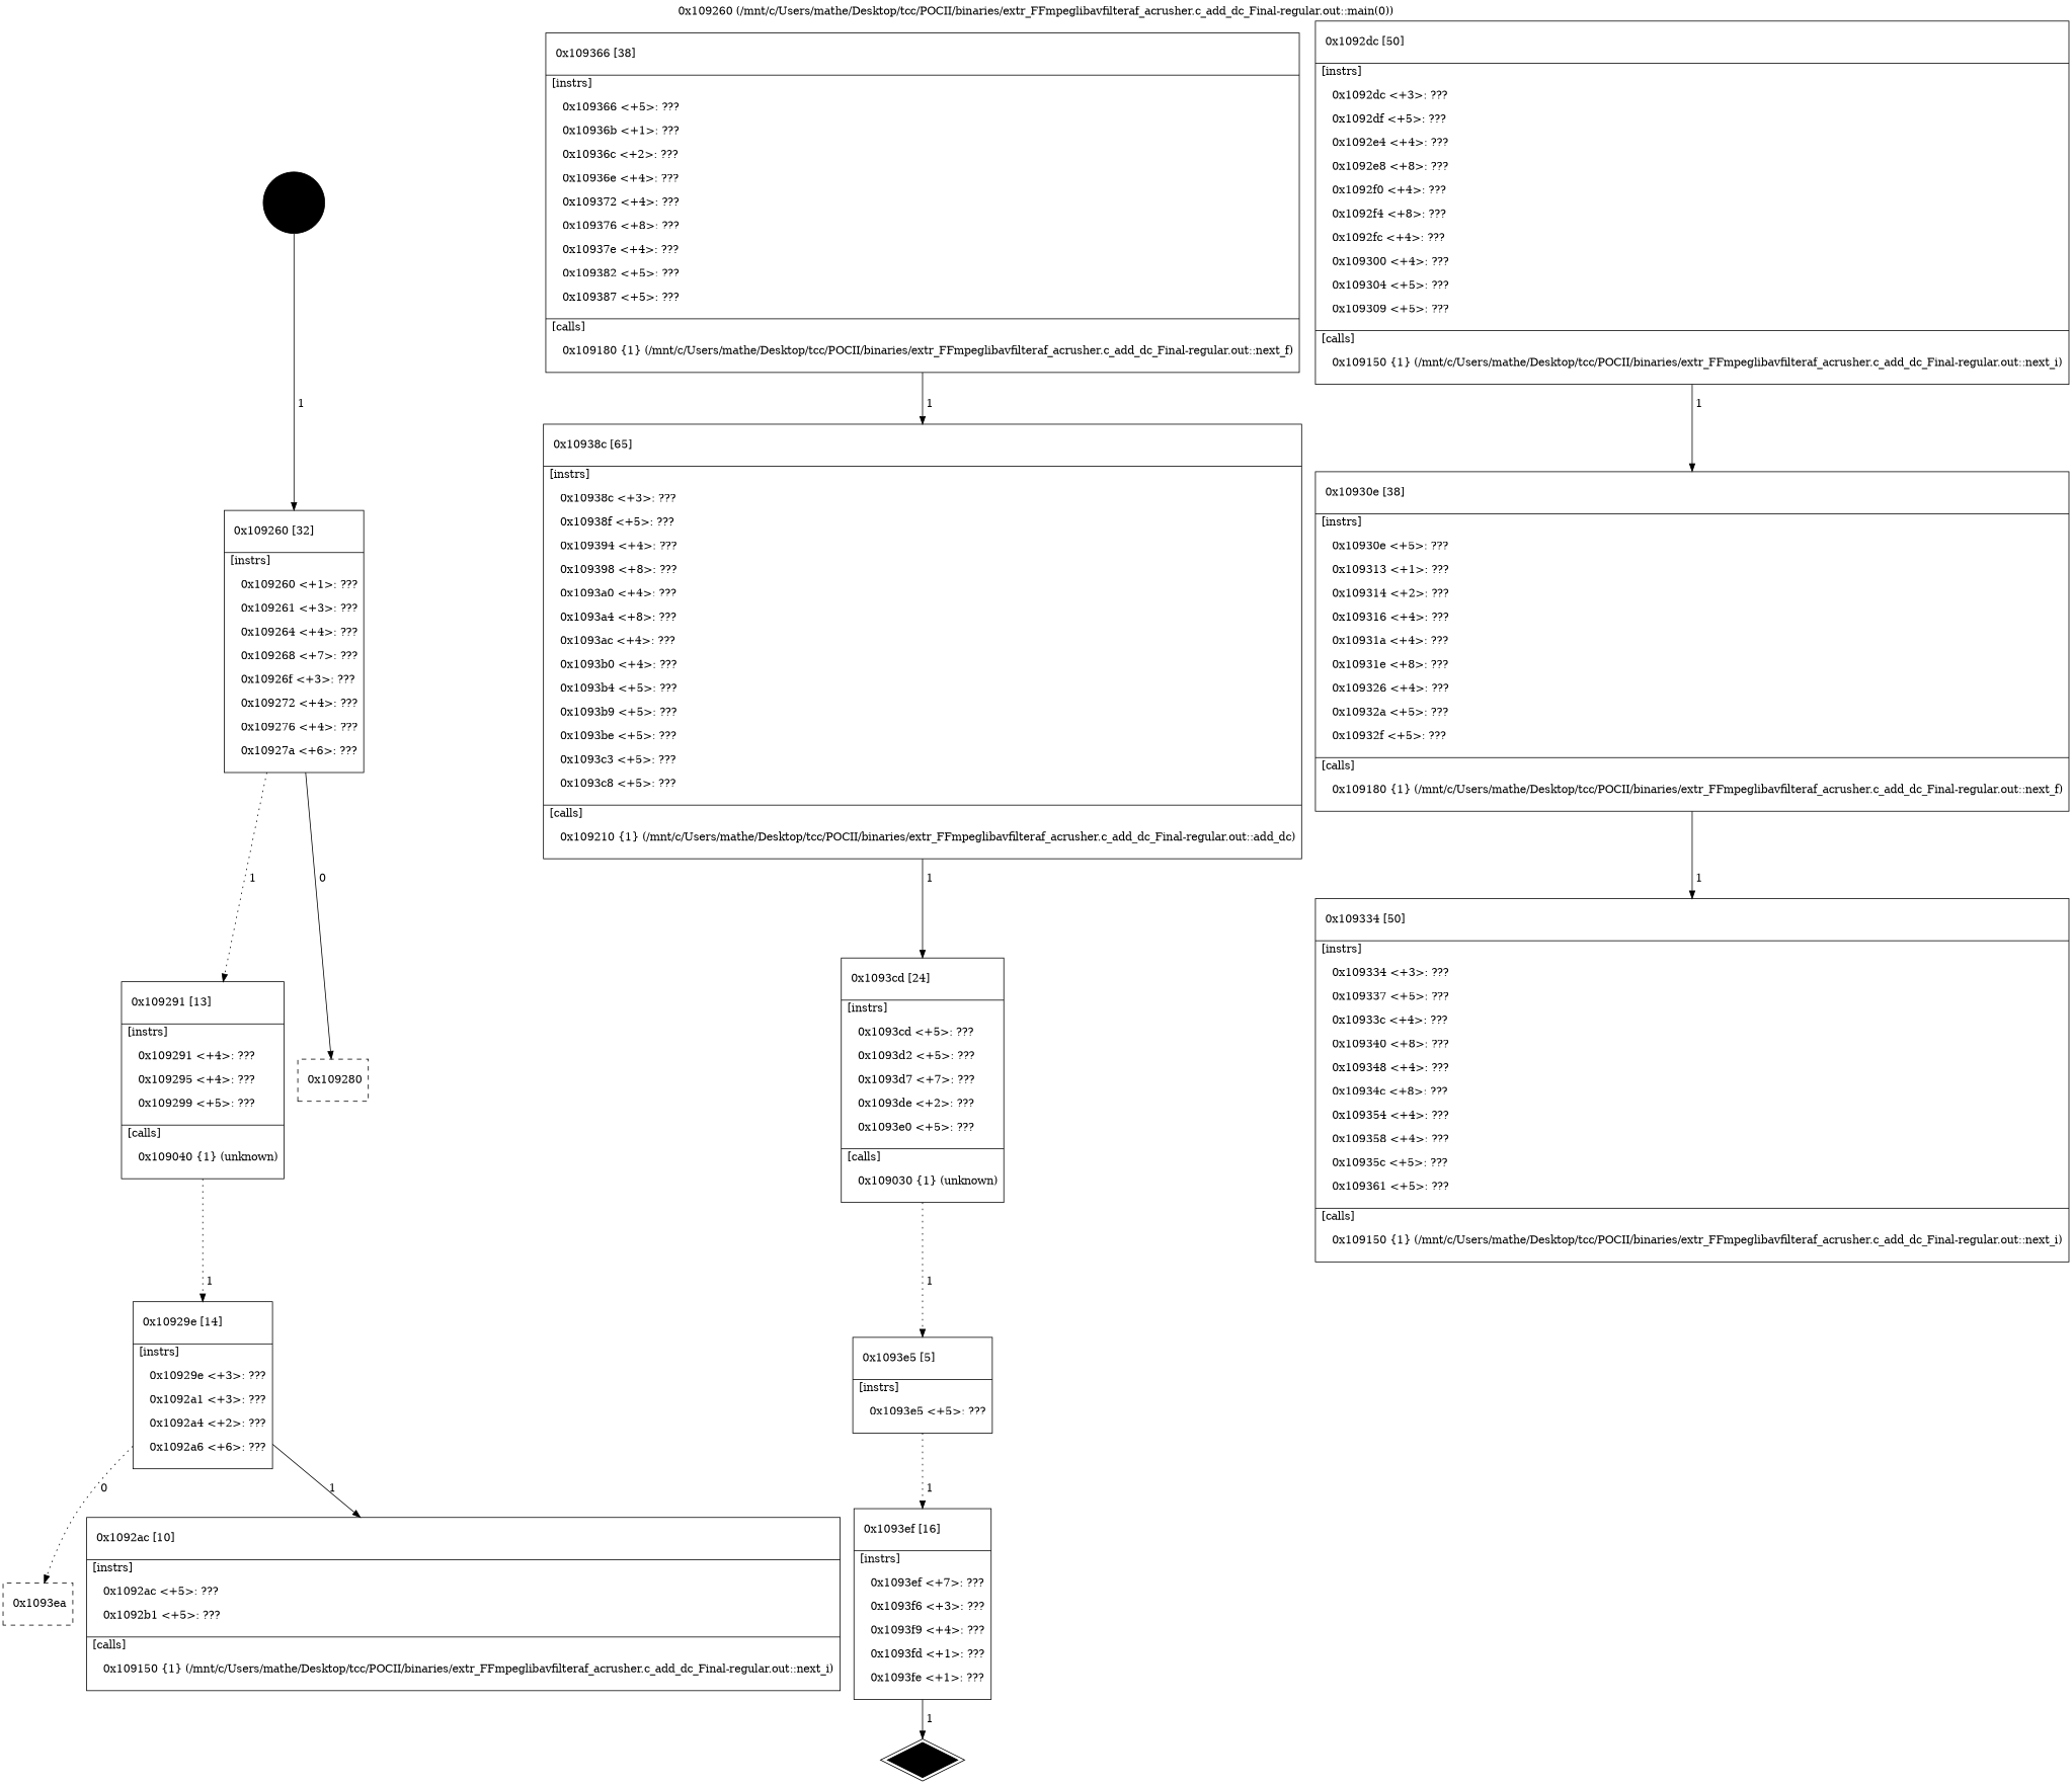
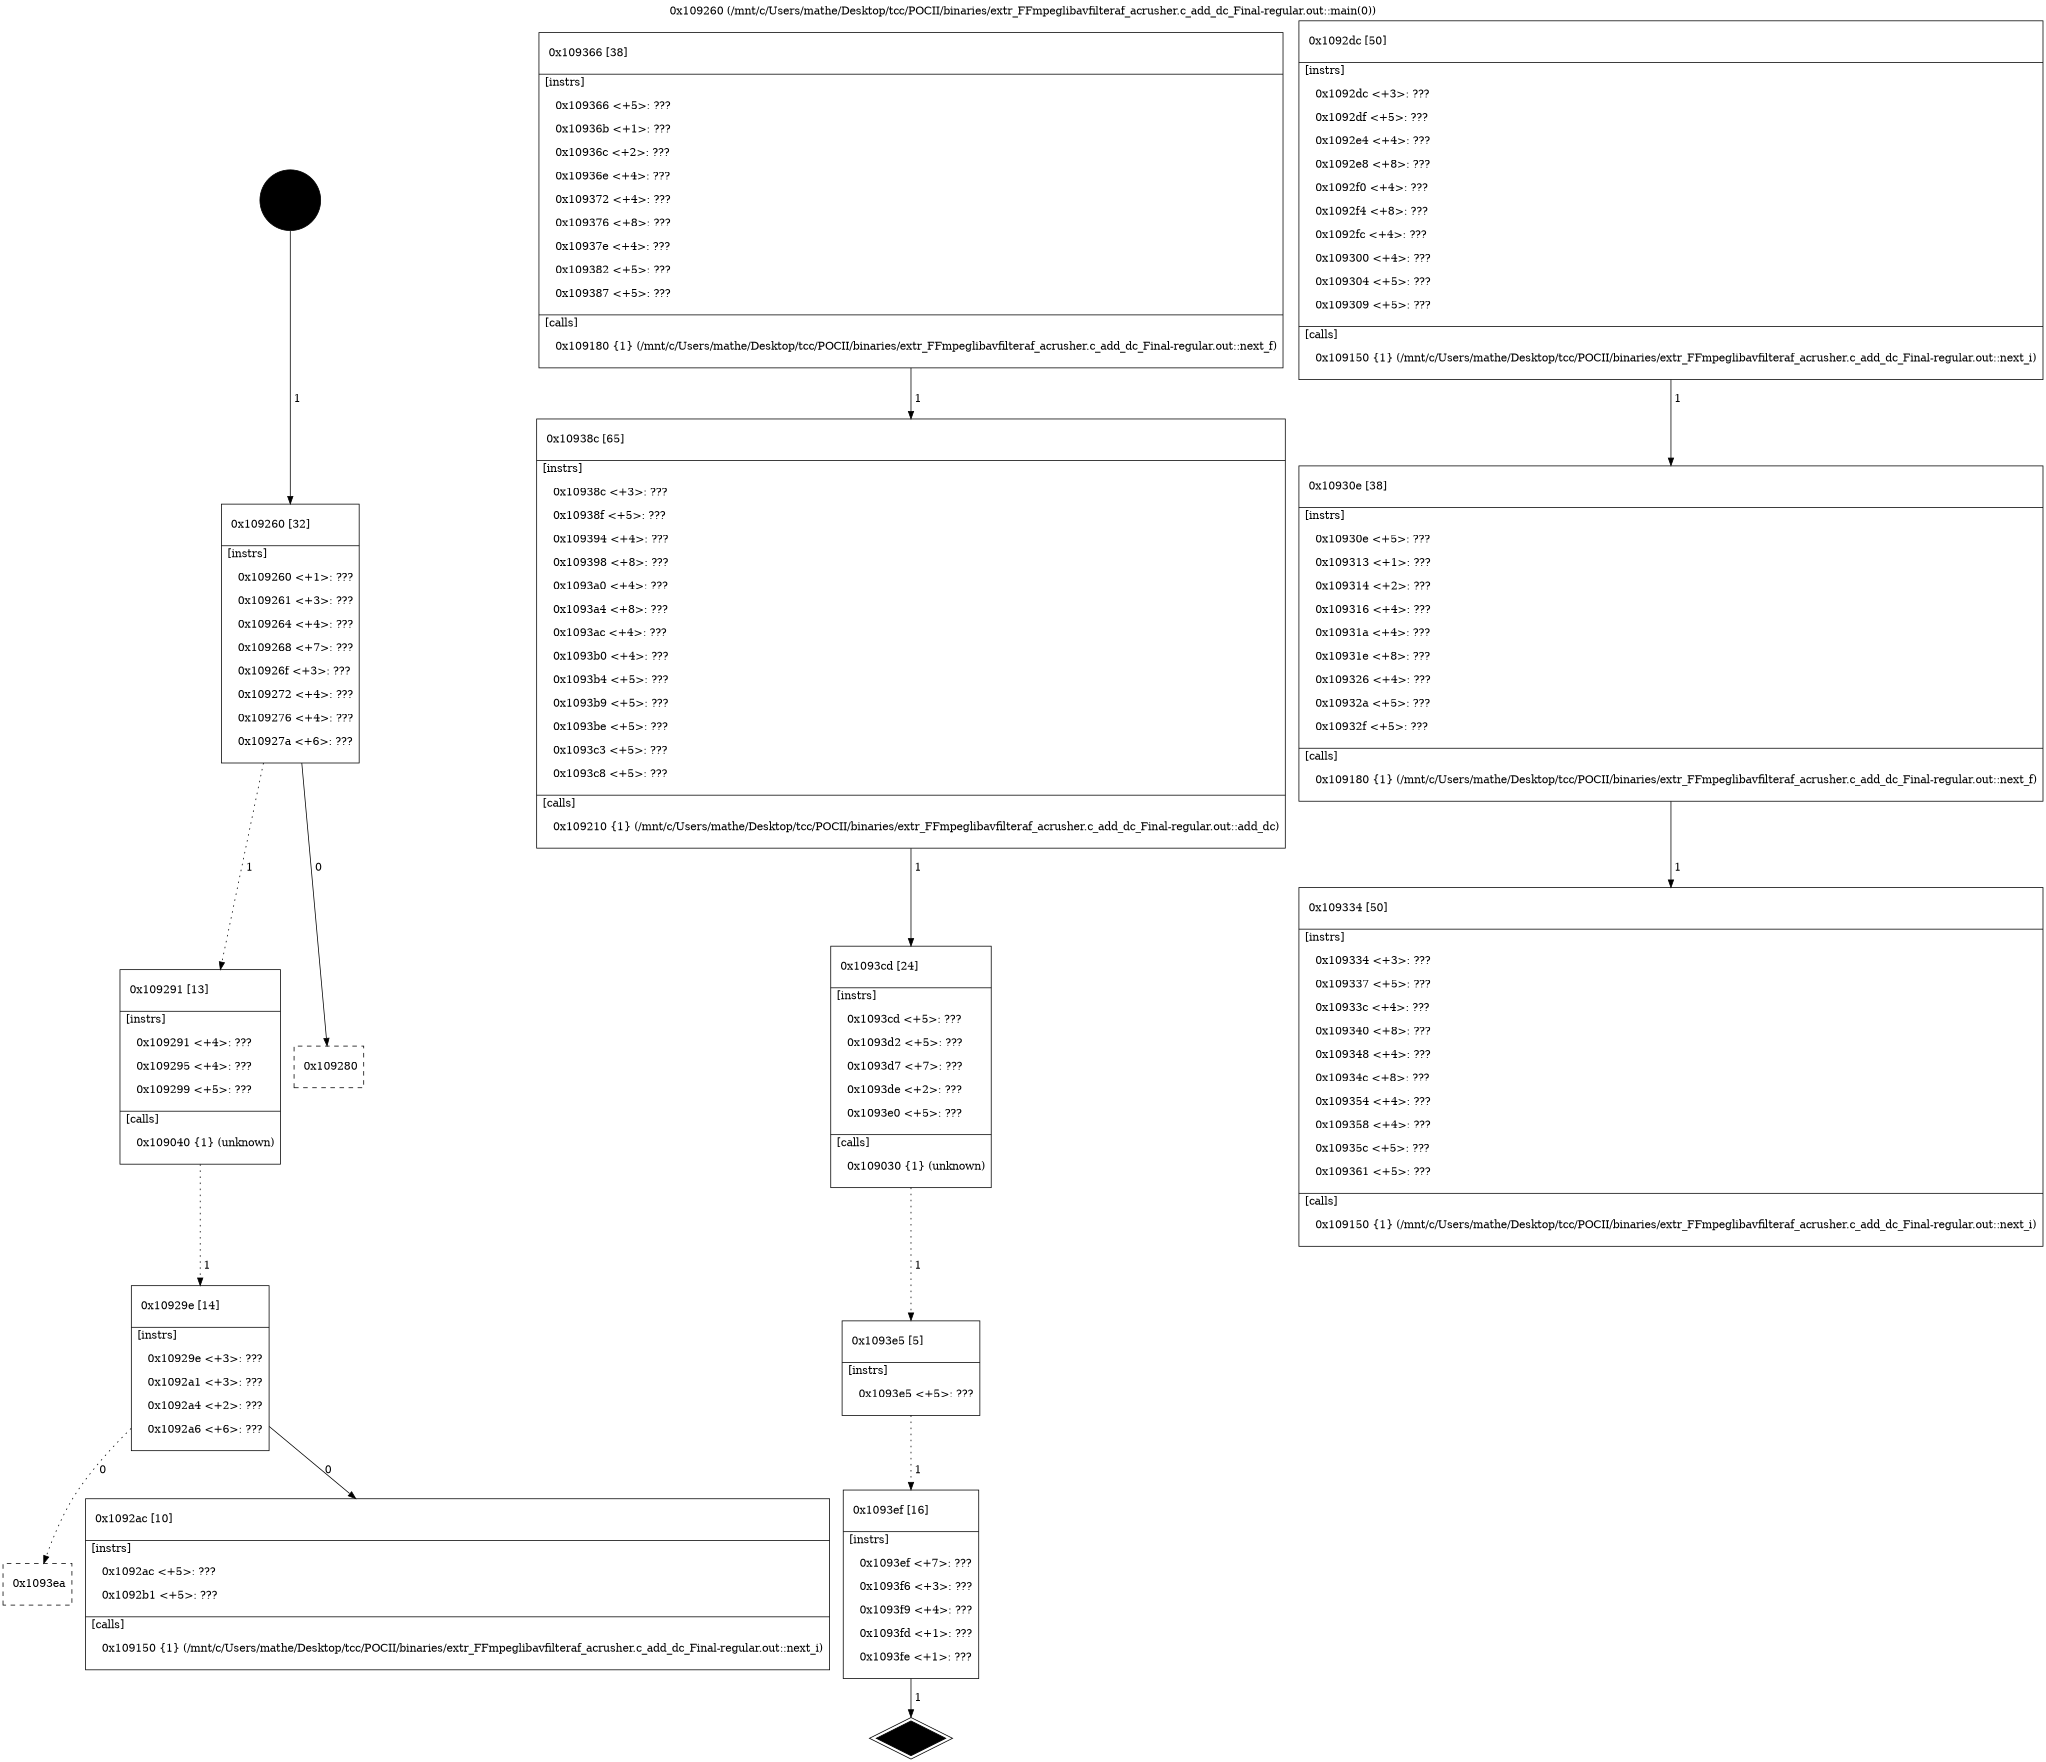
  digraph {
    label="0x109260 (/mnt/c/Users/mathe/Desktop/tcc/POCII/binaries/extr_FFmpeglibavfilteraf_acrusher.c_add_dc_Final-regular.out::main(0))"
    labelloc=t
    node [shape=record]
    edge [style=solid]
    Entry [fillcolor=black height=0.3 shape=circle style=filled width=0.3]
    n2 [label="{\n     0x109260 [32]\l\n     | [instrs]\l\n     &nbsp;&nbsp;0x109260 \<+1\>: ???\l\n     &nbsp;&nbsp;0x109261 \<+3\>: ???\l\n     &nbsp;&nbsp;0x109264 \<+4\>: ???\l\n     &nbsp;&nbsp;0x109268 \<+7\>: ???\l\n     &nbsp;&nbsp;0x10926f \<+3\>: ???\l\n     &nbsp;&nbsp;0x109272 \<+4\>: ???\l\n     &nbsp;&nbsp;0x109276 \<+4\>: ???\l\n     &nbsp;&nbsp;0x10927a \<+6\>: ???\l\n  }"]
    n3 [label="{\n     0x109291 [13]\l\n     | [instrs]\l\n     &nbsp;&nbsp;0x109291 \<+4\>: ???\l\n     &nbsp;&nbsp;0x109295 \<+4\>: ???\l\n     &nbsp;&nbsp;0x109299 \<+5\>: ???\l\n     | [calls]\l\n     &nbsp;&nbsp;0x109040 \{1\} (unknown)\l\n  }"]
    n4 [label="{\n     0x109280\l\n  }" style=dashed]
    n5 [label="{\n     0x10929e [14]\l\n     | [instrs]\l\n     &nbsp;&nbsp;0x10929e \<+3\>: ???\l\n     &nbsp;&nbsp;0x1092a1 \<+3\>: ???\l\n     &nbsp;&nbsp;0x1092a4 \<+2\>: ???\l\n     &nbsp;&nbsp;0x1092a6 \<+6\>: ???\l\n  }"]
    n6 [label="{\n     0x1093ea\l\n  }" style=dashed]
    n7 [label="{\n     0x1092ac [10]\l\n     | [instrs]\l\n     &nbsp;&nbsp;0x1092ac \<+5\>: ???\l\n     &nbsp;&nbsp;0x1092b1 \<+5\>: ???\l\n     | [calls]\l\n     &nbsp;&nbsp;0x109150 \{1\} (/mnt/c/Users/mathe/Desktop/tcc/POCII/binaries/extr_FFmpeglibavfilteraf_acrusher.c_add_dc_Final-regular.out::next_i)\l\n  }"]
    Exit [fillcolor=black height=0.3 peripheries=2 shape=diamond style=filled width=0.3]
    n9 [label="{\n     0x1092dc [50]\l\n     | [instrs]\l\n     &nbsp;&nbsp;0x1092dc \<+3\>: ???\l\n     &nbsp;&nbsp;0x1092df \<+5\>: ???\l\n     &nbsp;&nbsp;0x1092e4 \<+4\>: ???\l\n     &nbsp;&nbsp;0x1092e8 \<+8\>: ???\l\n     &nbsp;&nbsp;0x1092f0 \<+4\>: ???\l\n     &nbsp;&nbsp;0x1092f4 \<+8\>: ???\l\n     &nbsp;&nbsp;0x1092fc \<+4\>: ???\l\n     &nbsp;&nbsp;0x109300 \<+4\>: ???\l\n     &nbsp;&nbsp;0x109304 \<+5\>: ???\l\n     &nbsp;&nbsp;0x109309 \<+5\>: ???\l\n     | [calls]\l\n     &nbsp;&nbsp;0x109150 \{1\} (/mnt/c/Users/mathe/Desktop/tcc/POCII/binaries/extr_FFmpeglibavfilteraf_acrusher.c_add_dc_Final-regular.out::next_i)\l\n  }"]
    n10 [label="{\n     0x10930e [38]\l\n     | [instrs]\l\n     &nbsp;&nbsp;0x10930e \<+5\>: ???\l\n     &nbsp;&nbsp;0x109313 \<+1\>: ???\l\n     &nbsp;&nbsp;0x109314 \<+2\>: ???\l\n     &nbsp;&nbsp;0x109316 \<+4\>: ???\l\n     &nbsp;&nbsp;0x10931a \<+4\>: ???\l\n     &nbsp;&nbsp;0x10931e \<+8\>: ???\l\n     &nbsp;&nbsp;0x109326 \<+4\>: ???\l\n     &nbsp;&nbsp;0x10932a \<+5\>: ???\l\n     &nbsp;&nbsp;0x10932f \<+5\>: ???\l\n     | [calls]\l\n     &nbsp;&nbsp;0x109180 \{1\} (/mnt/c/Users/mathe/Desktop/tcc/POCII/binaries/extr_FFmpeglibavfilteraf_acrusher.c_add_dc_Final-regular.out::next_f)\l\n  }"]
    n11 [label="{\n     0x109334 [50]\l\n     | [instrs]\l\n     &nbsp;&nbsp;0x109334 \<+3\>: ???\l\n     &nbsp;&nbsp;0x109337 \<+5\>: ???\l\n     &nbsp;&nbsp;0x10933c \<+4\>: ???\l\n     &nbsp;&nbsp;0x109340 \<+8\>: ???\l\n     &nbsp;&nbsp;0x109348 \<+4\>: ???\l\n     &nbsp;&nbsp;0x10934c \<+8\>: ???\l\n     &nbsp;&nbsp;0x109354 \<+4\>: ???\l\n     &nbsp;&nbsp;0x109358 \<+4\>: ???\l\n     &nbsp;&nbsp;0x10935c \<+5\>: ???\l\n     &nbsp;&nbsp;0x109361 \<+5\>: ???\l\n     | [calls]\l\n     &nbsp;&nbsp;0x109150 \{1\} (/mnt/c/Users/mathe/Desktop/tcc/POCII/binaries/extr_FFmpeglibavfilteraf_acrusher.c_add_dc_Final-regular.out::next_i)\l\n  }"]
    n12 [label="{\n     0x109366 [38]\l\n     | [instrs]\l\n     &nbsp;&nbsp;0x109366 \<+5\>: ???\l\n     &nbsp;&nbsp;0x10936b \<+1\>: ???\l\n     &nbsp;&nbsp;0x10936c \<+2\>: ???\l\n     &nbsp;&nbsp;0x10936e \<+4\>: ???\l\n     &nbsp;&nbsp;0x109372 \<+4\>: ???\l\n     &nbsp;&nbsp;0x109376 \<+8\>: ???\l\n     &nbsp;&nbsp;0x10937e \<+4\>: ???\l\n     &nbsp;&nbsp;0x109382 \<+5\>: ???\l\n     &nbsp;&nbsp;0x109387 \<+5\>: ???\l\n     | [calls]\l\n     &nbsp;&nbsp;0x109180 \{1\} (/mnt/c/Users/mathe/Desktop/tcc/POCII/binaries/extr_FFmpeglibavfilteraf_acrusher.c_add_dc_Final-regular.out::next_f)\l\n  }"]
    n13 [label="{\n     0x10938c [65]\l\n     | [instrs]\l\n     &nbsp;&nbsp;0x10938c \<+3\>: ???\l\n     &nbsp;&nbsp;0x10938f \<+5\>: ???\l\n     &nbsp;&nbsp;0x109394 \<+4\>: ???\l\n     &nbsp;&nbsp;0x109398 \<+8\>: ???\l\n     &nbsp;&nbsp;0x1093a0 \<+4\>: ???\l\n     &nbsp;&nbsp;0x1093a4 \<+8\>: ???\l\n     &nbsp;&nbsp;0x1093ac \<+4\>: ???\l\n     &nbsp;&nbsp;0x1093b0 \<+4\>: ???\l\n     &nbsp;&nbsp;0x1093b4 \<+5\>: ???\l\n     &nbsp;&nbsp;0x1093b9 \<+5\>: ???\l\n     &nbsp;&nbsp;0x1093be \<+5\>: ???\l\n     &nbsp;&nbsp;0x1093c3 \<+5\>: ???\l\n     &nbsp;&nbsp;0x1093c8 \<+5\>: ???\l\n     | [calls]\l\n     &nbsp;&nbsp;0x109210 \{1\} (/mnt/c/Users/mathe/Desktop/tcc/POCII/binaries/extr_FFmpeglibavfilteraf_acrusher.c_add_dc_Final-regular.out::add_dc)\l\n  }"]
    n14 [label="{\n     0x1093cd [24]\l\n     | [instrs]\l\n     &nbsp;&nbsp;0x1093cd \<+5\>: ???\l\n     &nbsp;&nbsp;0x1093d2 \<+5\>: ???\l\n     &nbsp;&nbsp;0x1093d7 \<+7\>: ???\l\n     &nbsp;&nbsp;0x1093de \<+2\>: ???\l\n     &nbsp;&nbsp;0x1093e0 \<+5\>: ???\l\n     | [calls]\l\n     &nbsp;&nbsp;0x109030 \{1\} (unknown)\l\n  }"]
    n15 [label="{\n     0x1093e5 [5]\l\n     | [instrs]\l\n     &nbsp;&nbsp;0x1093e5 \<+5\>: ???\l\n  }"]
    n16 [label="{\n     0x1093ef [16]\l\n     | [instrs]\l\n     &nbsp;&nbsp;0x1093ef \<+7\>: ???\l\n     &nbsp;&nbsp;0x1093f6 \<+3\>: ???\l\n     &nbsp;&nbsp;0x1093f9 \<+4\>: ???\l\n     &nbsp;&nbsp;0x1093fd \<+1\>: ???\l\n     &nbsp;&nbsp;0x1093fe \<+1\>: ???\l\n  }"]
    Entry -> n2 [label=" 1"]
    n2 -> n3 [label=" 1" style=dotted]
    n2 -> n4 [label=" 0"]
    n3 -> n5 [label=" 1" style=dotted]
    n5 -> n6 [label=" 0" style=dotted]
-   n5 -> n7 [label=" 1"]
+   n5 -> n7 [label=" 0"]
    n9 -> n10 [label=" 1"]
    n10 -> n11 [label=" 1"]
    n12 -> n13 [label=" 1"]
    n13 -> n14 [label=" 1"]
    n14 -> n15 [label=" 1" style=dotted]
    n15 -> n16 [label=" 1" style=dotted]
    n16 -> Exit [label=" 1"]
  }
